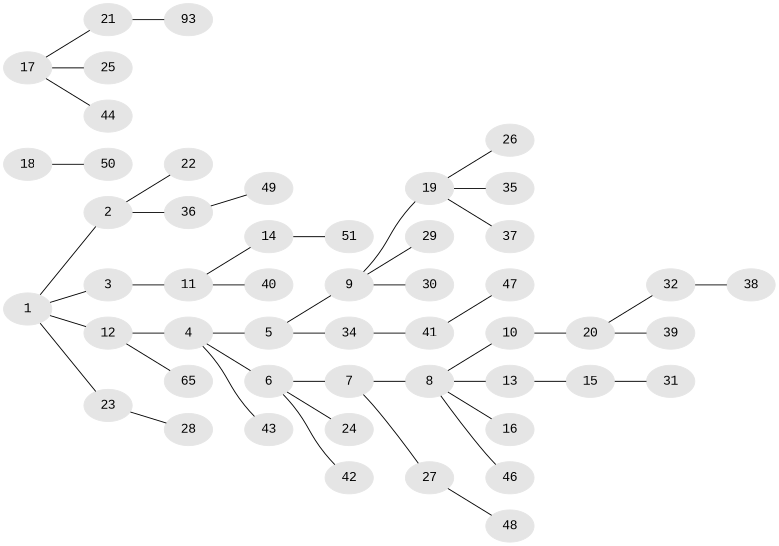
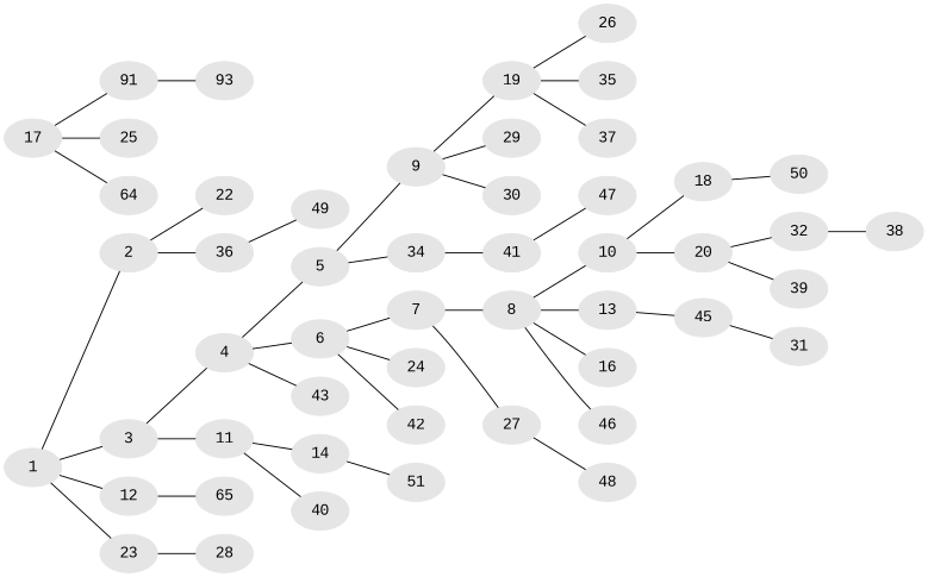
  graph {
    fontname="Liberation Mono"
    rankdir=LR
    node [color=gray90 fontname="Liberation Mono" style=filled]
    edge [fontname="Liberation Mono"]
    1
    2
    3
    12
    23
    22
    36
    4
    11
    n10 [label=65]
    28
    49
    5
    6
    43
    14
    40
    9
    34
    7
    24
    42
    19
    29
    30
    41
    8
    27
    10
    13
    16
    46
    48
    18
    20
-   15
+   15 [label=45]
    26
    35
    37
    50
    32
    39
    51
    31
    17
-   21
+   21 [label=91]
    25
-   44
+   44 [label=64]
    n49 [label=93]
    38
    47
    1 -- 2
    1 -- 3
    1 -- 12
    1 -- 23
    2 -- 22
    2 -- 36
-   12 -- 4
+   3 -- 4
    3 -- 11
    12 -- n10
    23 -- 28
    36 -- 49
    4 -- 5
    4 -- 6
    4 -- 43
    11 -- 14
    11 -- 40
    5 -- 9
    5 -- 34
    6 -- 7
    6 -- 24
    6 -- 42
    14 -- 51
    9 -- 19
    9 -- 29
    9 -- 30
    34 -- 41
    7 -- 8
    7 -- 27
    19 -- 26
    19 -- 35
    19 -- 37
    41 -- 47
    8 -- 10
    8 -- 13
    8 -- 16
    8 -- 46
    27 -- 48
+   10 -- 18
    10 -- 20
    13 -- 15
    18 -- 50
    20 -- 32
    20 -- 39
    15 -- 31
    32 -- 38
    17 -- 21
    17 -- 25
    17 -- 44
    21 -- n49
  }
